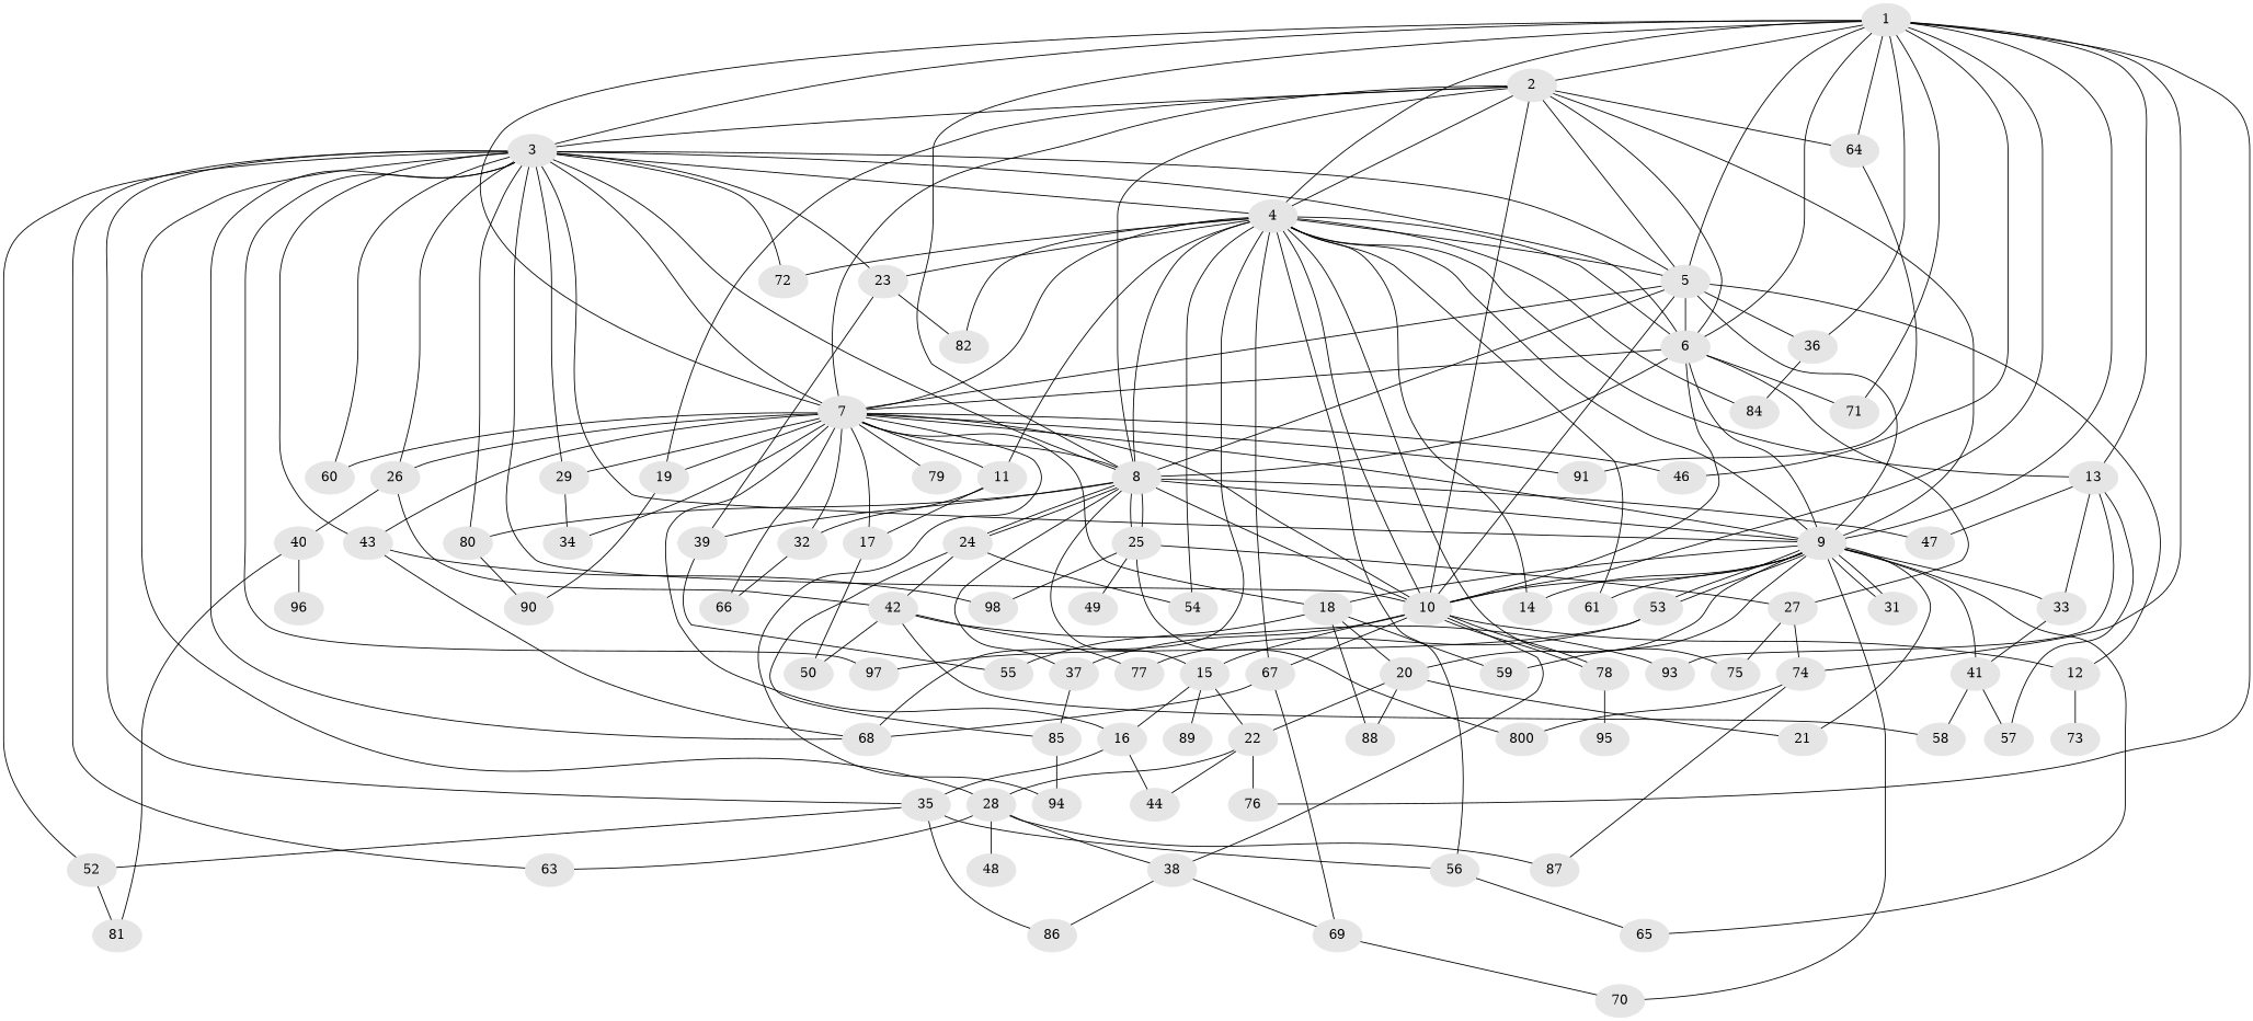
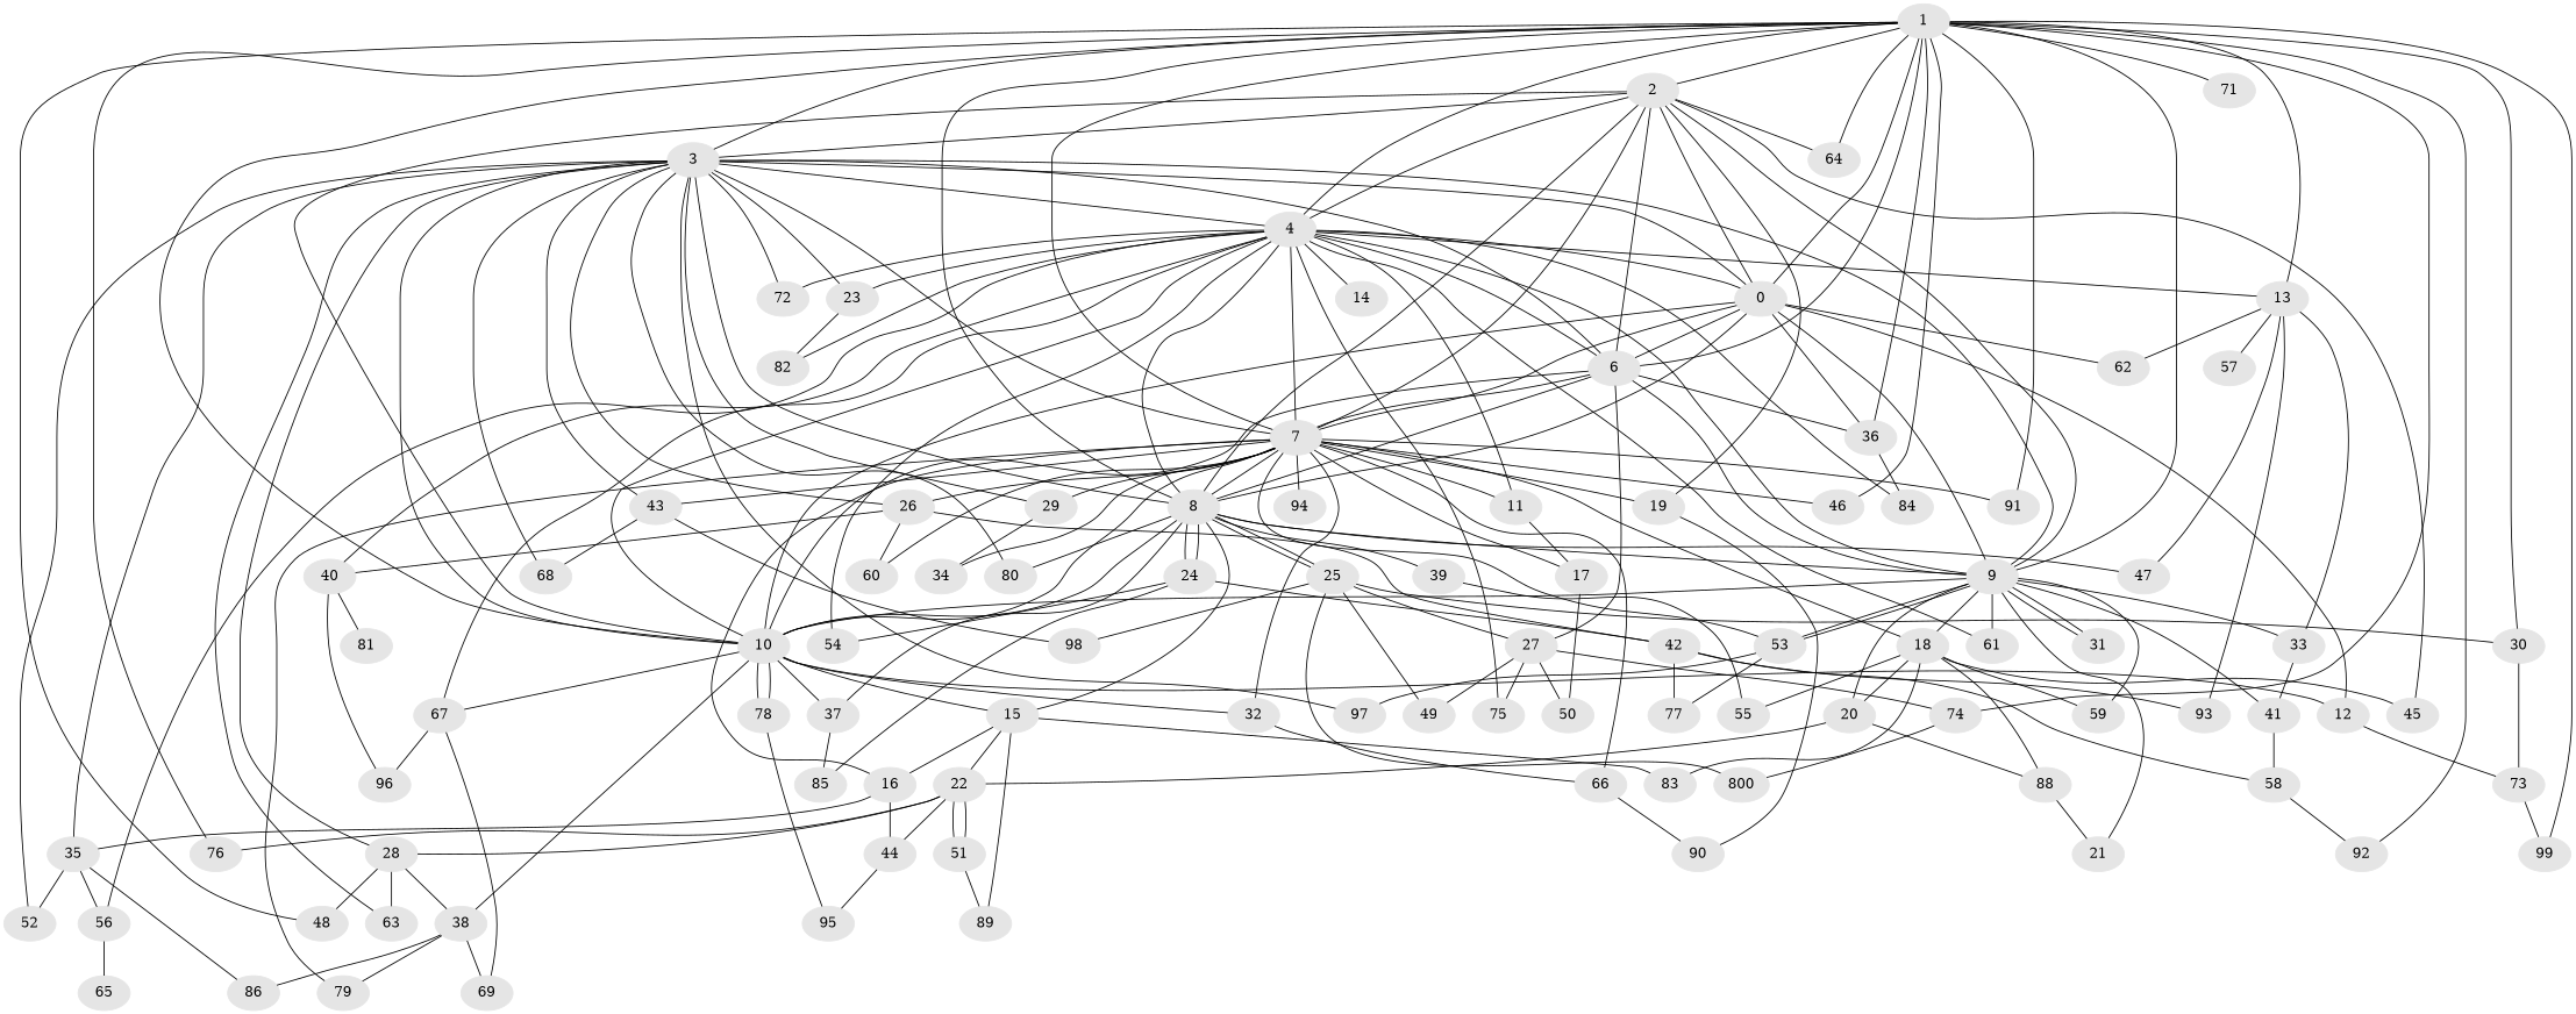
  graph {
    node [color=gray90 style=filled]
    1
    2
    3
    4
-   5
+   5 [label=0]
    6
    7
    8
    9
    10
    13
+   30
    36
    46
    48
    64
    71
    74
    76
    91
+   92
+   99
    19
+   45
    23
    26
    28
    29
    35
    43
    52
    60
    63
    68
    72
    80
    97
    11
    14
    40
    54
    56
    61
    67
    75
    82
    84
    12
+   62
    27
    16
    17
    18
    32
    34
    66
    79
    94
    15
    24
    25
    37
    39
    47
    20
    21
    31
    33
    41
    53
    59
    65
-   70
    38
    78
    57
    93
    73
    n79 [label=800]
-   87
    90
    42
    86
    98
    81
    96
    69
    49
    44
    50
+   83
    55
    88
    22
    89
    85
    58
    77
    95
+   51
    1 -- 2
    1 -- 3
    1 -- 4
    1 -- 5
    1 -- 6
    1 -- 7
    1 -- 8
    1 -- 9
    1 -- 10
    1 -- 13
+   1 -- 30
    1 -- 36
    1 -- 46
+   1 -- 48
    1 -- 64
    1 -- 71
    1 -- 74
    1 -- 76
-   64 -- 91
+   1 -- 91
+   1 -- 92
+   1 -- 99
    2 -- 3
    2 -- 4
    2 -- 5
    2 -- 6
    2 -- 7
    2 -- 8
    2 -- 9
    2 -- 10
    2 -- 64
    2 -- 19
+   2 -- 45
    3 -- 4
    3 -- 5
    3 -- 6
    3 -- 7
    3 -- 8
    3 -- 9
    3 -- 10
    3 -- 23
    3 -- 26
    3 -- 28
    3 -- 29
    3 -- 35
    3 -- 43
    3 -- 52
-   3 -- 60
+   26 -- 60
    3 -- 63
    3 -- 68
    3 -- 72
    3 -- 80
    3 -- 97
    4 -- 5
    4 -- 6
    4 -- 7
    4 -- 8
    4 -- 9
    4 -- 10
    4 -- 13
    4 -- 23
    4 -- 72
    4 -- 11
    4 -- 14
-   4 -- 68
+   4 -- 40
    4 -- 54
    4 -- 56
    4 -- 61
    4 -- 67
    4 -- 75
    4 -- 82
    4 -- 84
    5 -- 6
    5 -- 7
    5 -- 8
    5 -- 9
    5 -- 10
    5 -- 36
    5 -- 12
+   5 -- 62
    6 -- 7
    6 -- 8
    6 -- 9
    6 -- 10
-   6 -- 71
+   6 -- 36
    6 -- 27
    7 -- 8
-   7 -- 9
+   7 -- 53
    7 -- 10
    7 -- 46
    7 -- 91
    7 -- 19
    7 -- 26
    7 -- 29
    7 -- 43
    7 -- 60
    7 -- 11
    7 -- 16
    7 -- 17
    7 -- 18
    7 -- 32
    7 -- 34
    7 -- 66
    7 -- 79
    7 -- 94
    8 -- 9
    8 -- 10
    8 -- 80
    8 -- 15
    8 -- 24
    8 -- 24
    8 -- 25
    8 -- 25
    8 -- 37
    8 -- 39
    8 -- 47
    9 -- 10
-   9 -- 14
    9 -- 61
    9 -- 18
    9 -- 20
    9 -- 21
    9 -- 31
    9 -- 31
    9 -- 33
    9 -- 41
    9 -- 53
    9 -- 53
    9 -- 59
-   9 -- 65
-   9 -- 70
    10 -- 67
    10 -- 12
    10 -- 15
    10 -- 37
    10 -- 38
    10 -- 78
    10 -- 78
+   13 -- 62
    13 -- 47
    13 -- 33
    13 -- 57
    13 -- 93
+   30 -- 73
    36 -- 84
    74 -- n79
-   74 -- 87
    19 -- 90
    23 -- 82
-   23 -- 39
    26 -- 40
    26 -- 42
    28 -- 48
    28 -- 63
    28 -- 38
-   28 -- 87
    29 -- 34
    35 -- 52
    35 -- 56
    35 -- 86
    43 -- 68
    43 -- 98
-   52 -- 81
    11 -- 17
-   11 -- 32
+   10 -- 32
    40 -- 81
    40 -- 96
    56 -- 65
-   67 -- 68
+   67 -- 96
    67 -- 69
    12 -- 73
    27 -- 74
    27 -- 75
+   27 -- 49
    16 -- 35
    16 -- 44
    17 -- 50
+   18 -- 45
    18 -- 20
    18 -- 59
+   18 -- 83
    18 -- 55
    18 -- 88
    32 -- 66
-   80 -- 90
+   66 -- 90
    15 -- 16
+   15 -- 83
    15 -- 22
    15 -- 89
    24 -- 54
    24 -- 42
    24 -- 85
+   25 -- 30
    25 -- 27
    25 -- n79
    25 -- 98
    25 -- 49
    37 -- 85
    39 -- 55
-   20 -- 21
+   88 -- 21
    20 -- 88
    20 -- 22
    33 -- 41
-   41 -- 57
    41 -- 58
    53 -- 97
    53 -- 77
+   38 -- 79
    38 -- 86
    38 -- 69
    78 -- 95
+   73 -- 99
    42 -- 93
-   42 -- 50
+   27 -- 50
    42 -- 58
    42 -- 77
-   69 -- 70
+   44 -- 95
    22 -- 76
    22 -- 28
    22 -- 44
-   85 -- 94
+   22 -- 51
+   22 -- 51
+   58 -- 92
+   51 -- 89
  }
